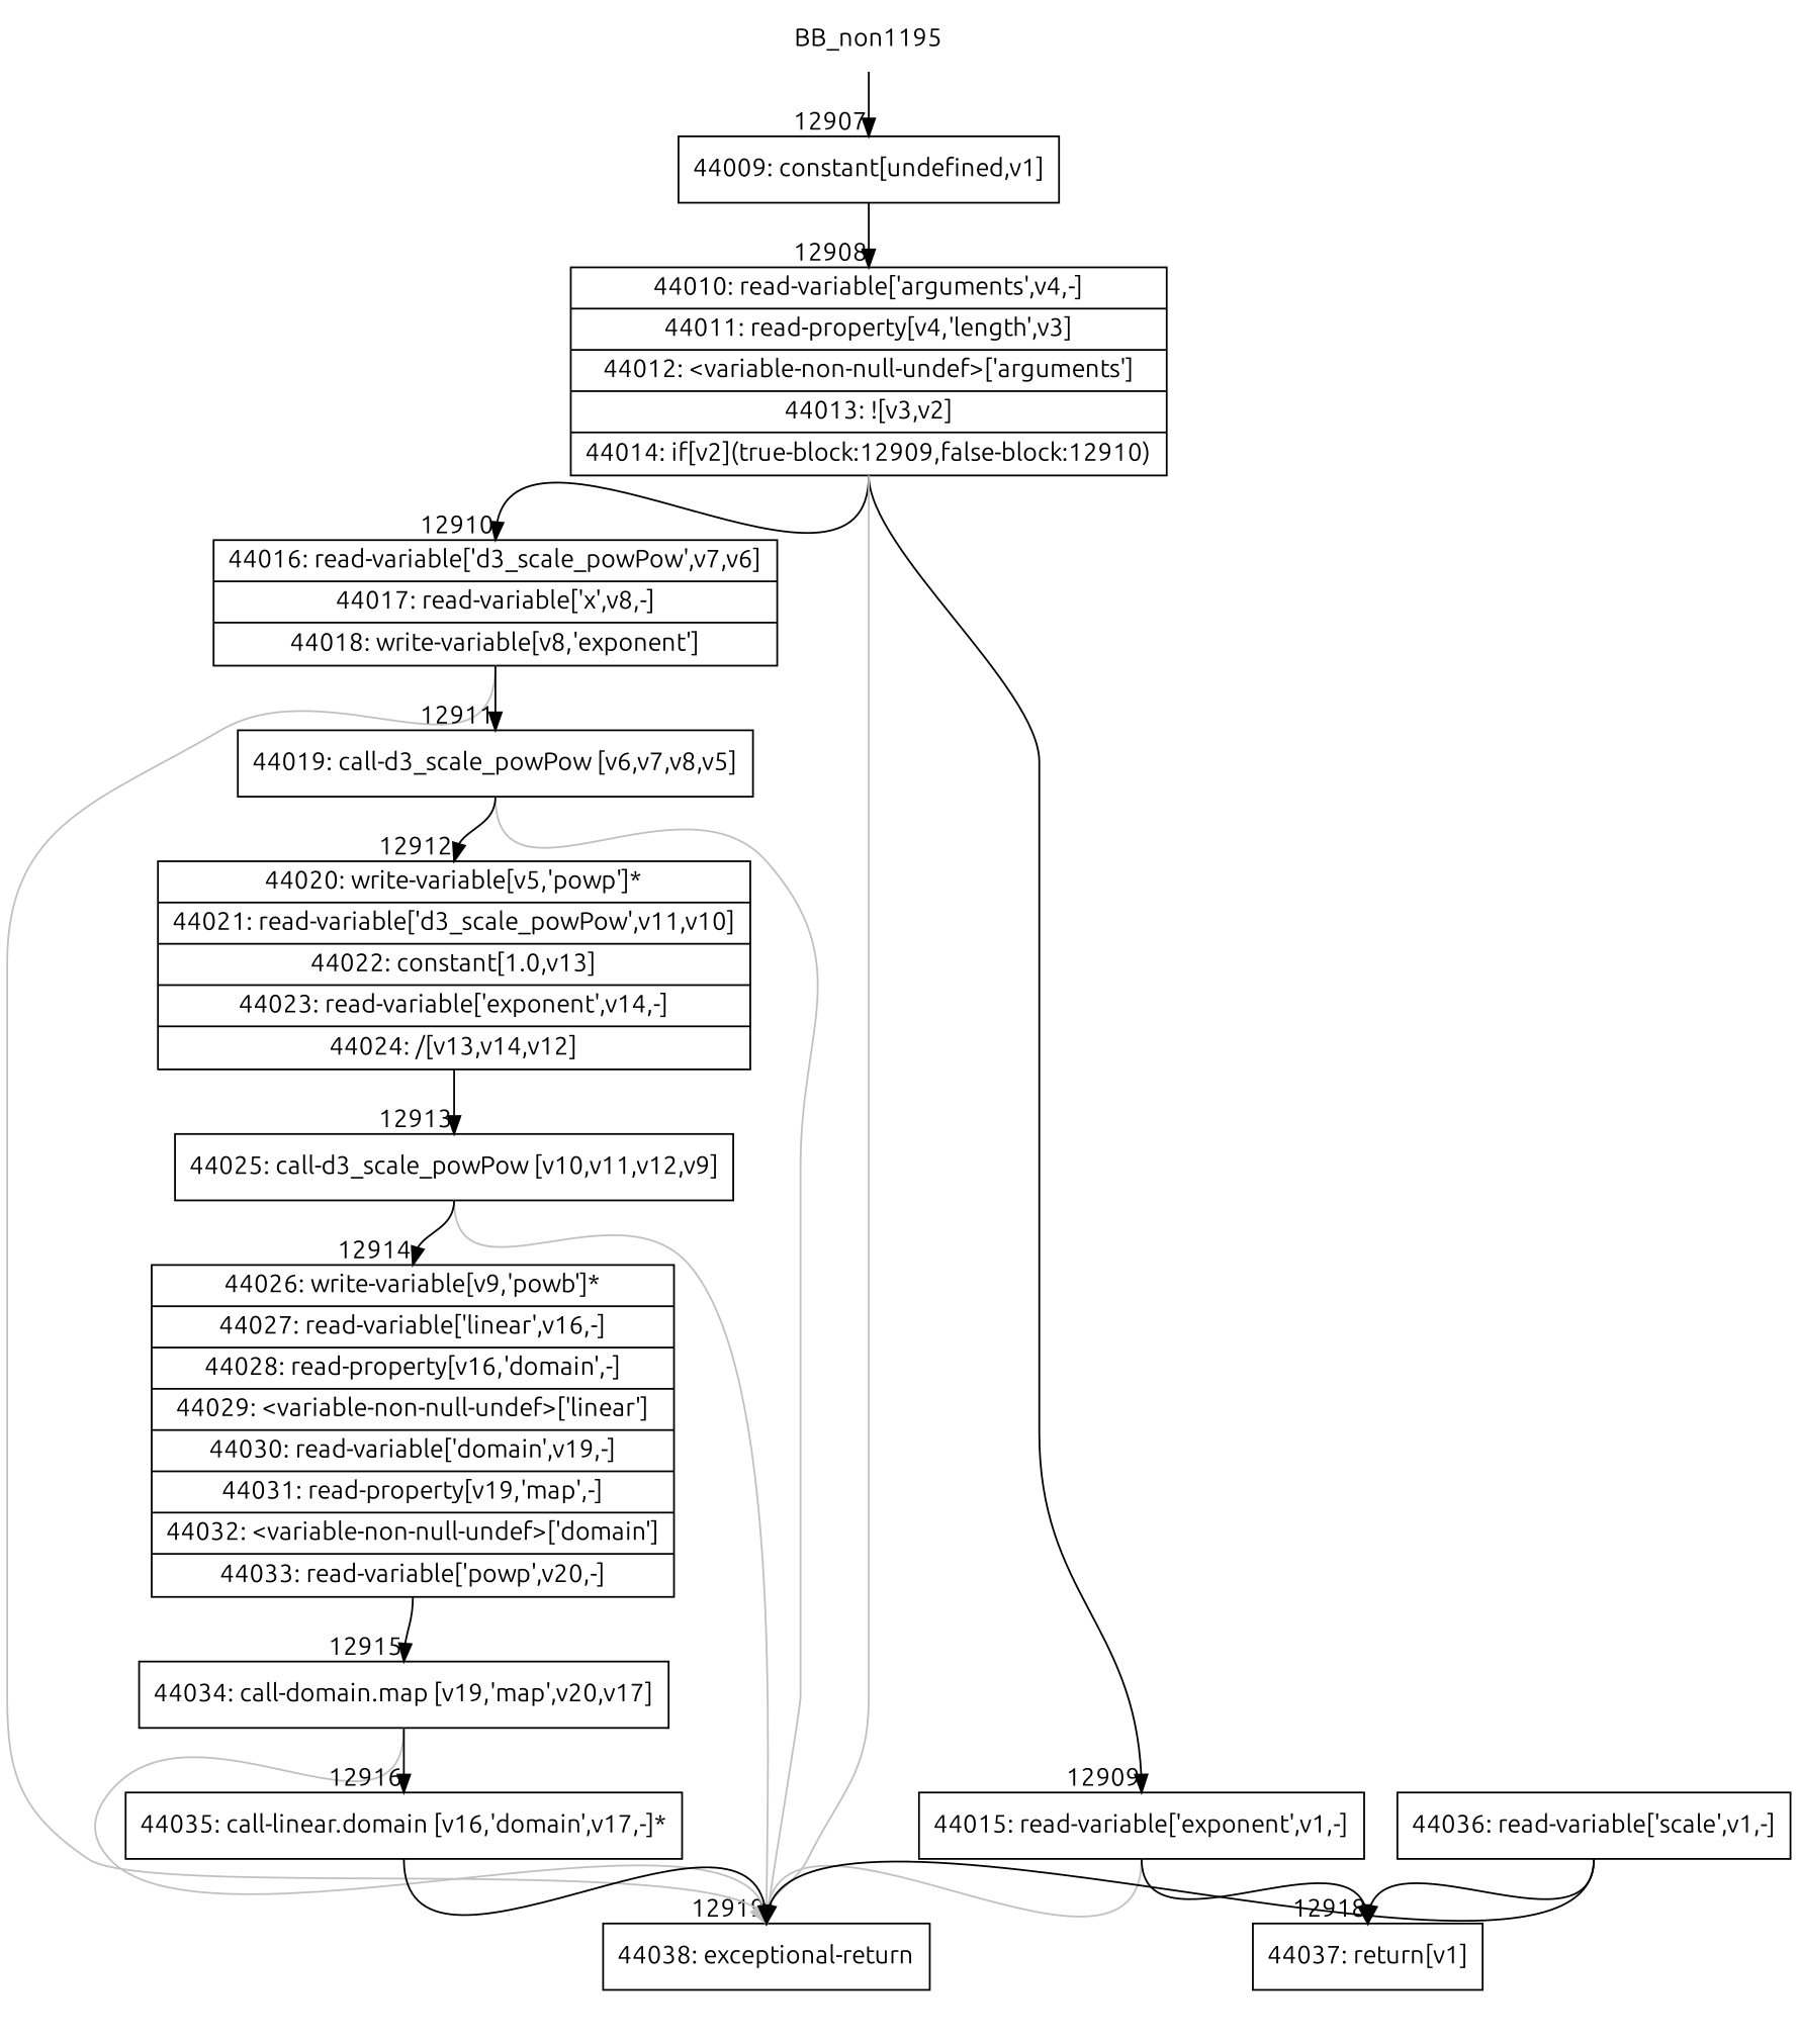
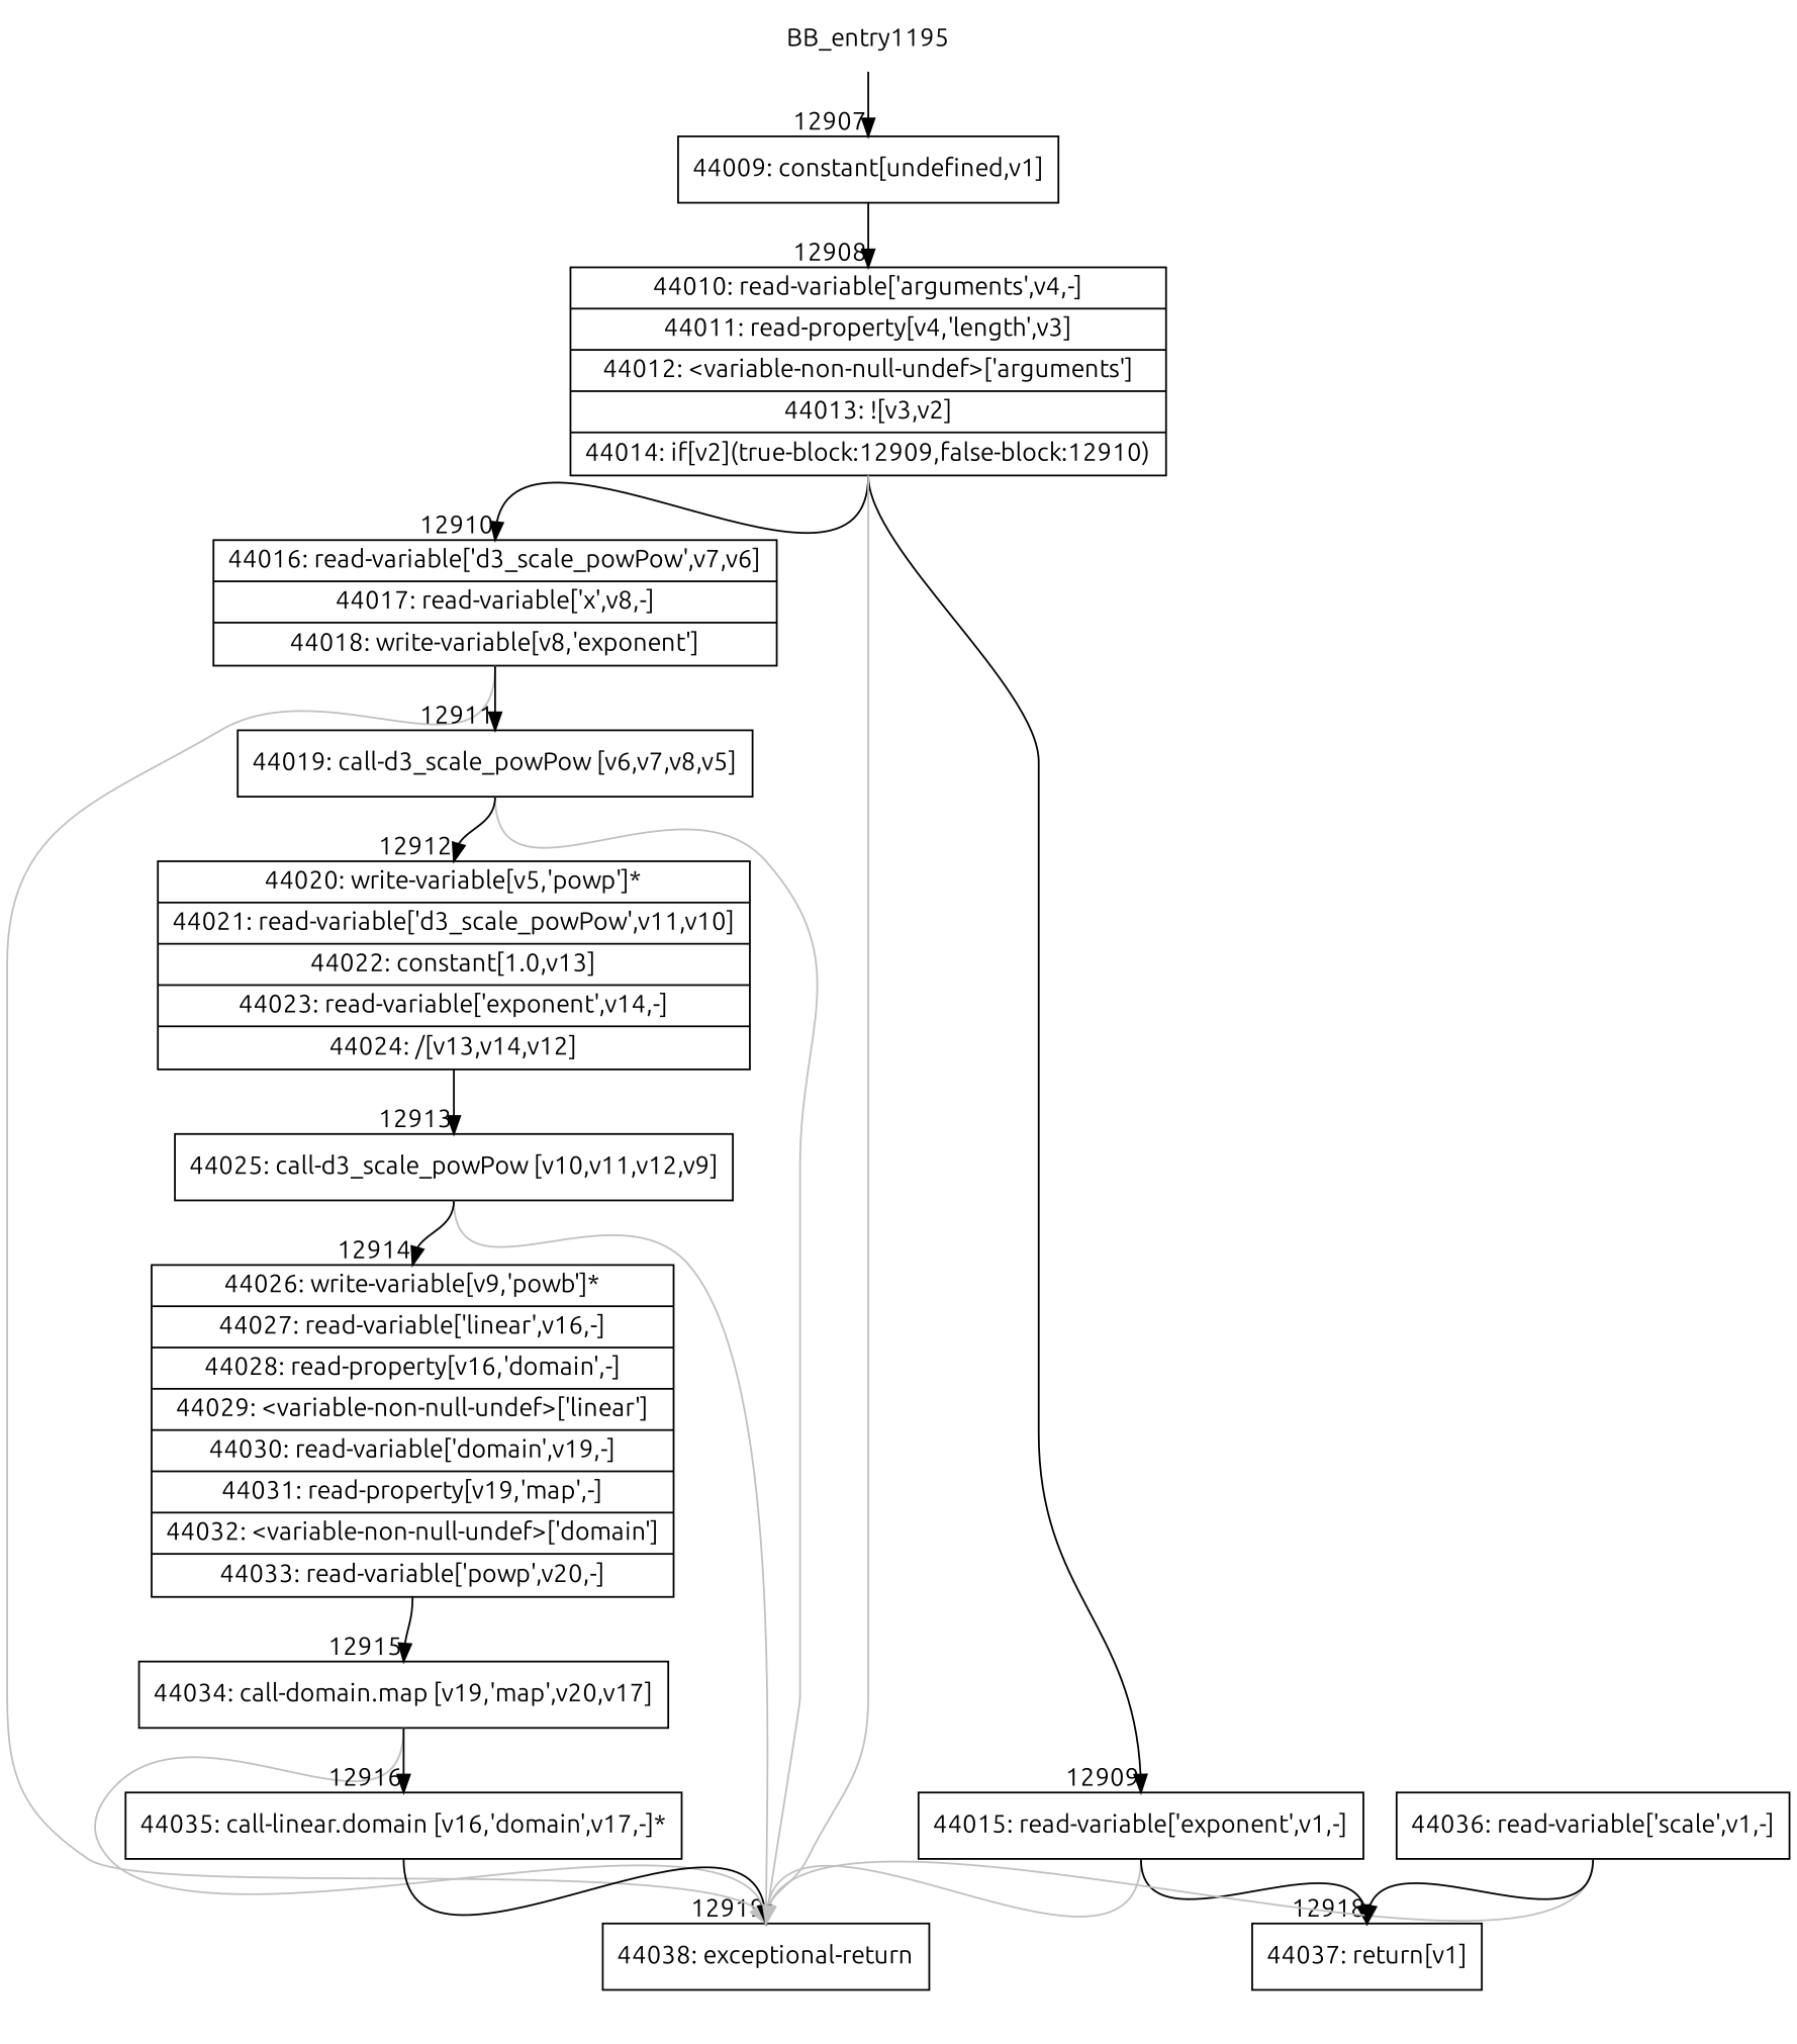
  digraph {
    fontname=Ubuntu
    rankdir=TD
    node [fontname=Ubuntu shape=record]
    edge [fontname=Ubuntu headport=n tailport=s]
-   BB_entry1195 [shape=none label=BB_non1195]
+   BB_entry1195 [shape=none]
    n2 [label="{44009: constant[undefined,v1]}"]
    n3 [label="{44010: read-variable['arguments',v4,-]|44011: read-property[v4,'length',v3]|44012: \<variable-non-null-undef\>['arguments']|44013: ![v3,v2]|44014: if[v2](true-block:12909,false-block:12910)}"]
    n4 [label="{44015: read-variable['exponent',v1,-]}"]
    n5 [label="{44016: read-variable['d3_scale_powPow',v7,v6]|44017: read-variable['x',v8,-]|44018: write-variable[v8,'exponent']}"]
    n6 [label="{44038: exceptional-return}"]
    n7 [label="{44037: return[v1]}"]
    n8 [label="{44019: call-d3_scale_powPow [v6,v7,v8,v5]}"]
    n9 [label="{44020: write-variable[v5,'powp']*|44021: read-variable['d3_scale_powPow',v11,v10]|44022: constant[1.0,v13]|44023: read-variable['exponent',v14,-]|44024: /[v13,v14,v12]}"]
    n10 [label="{44025: call-d3_scale_powPow [v10,v11,v12,v9]}"]
    n11 [label="{44026: write-variable[v9,'powb']*|44027: read-variable['linear',v16,-]|44028: read-property[v16,'domain',-]|44029: \<variable-non-null-undef\>['linear']|44030: read-variable['domain',v19,-]|44031: read-property[v19,'map',-]|44032: \<variable-non-null-undef\>['domain']|44033: read-variable['powp',v20,-]}"]
    n12 [label="{44034: call-domain.map [v19,'map',v20,v17]}"]
    n13 [label="{44035: call-linear.domain [v16,'domain',v17,-]*}"]
    n14 [label="{44036: read-variable['scale',v1,-]}"]
    BB_entry1195 -> n2 [headlabel="    12907"]
    n2 -> n3 [headlabel="      12908"]
    n3 -> n4 [headlabel="      12909"]
    n3 -> n5 [headlabel="      12910"]
    n3 -> n6 [color=gray headlabel="      12919"]
    n4 -> n6 [color=gray]
    n4 -> n7 [headlabel="      12918"]
    n5 -> n6 [color=gray]
    n5 -> n8 [headlabel="      12911"]
    n8 -> n6 [color=gray]
    n8 -> n9 [headlabel="      12912"]
    n9 -> n10 [headlabel="      12913"]
    n10 -> n6 [color=gray]
    n10 -> n11 [headlabel="      12914"]
    n11 -> n12 [headlabel="      12915"]
    n12 -> n6 [color=gray]
    n12 -> n13 [headlabel="      12916"]
    n13 -> n6 [color=black]
-   n14 -> n6 [color=black]
+   n14 -> n6 [color=gray]
    n14 -> n7
  }
